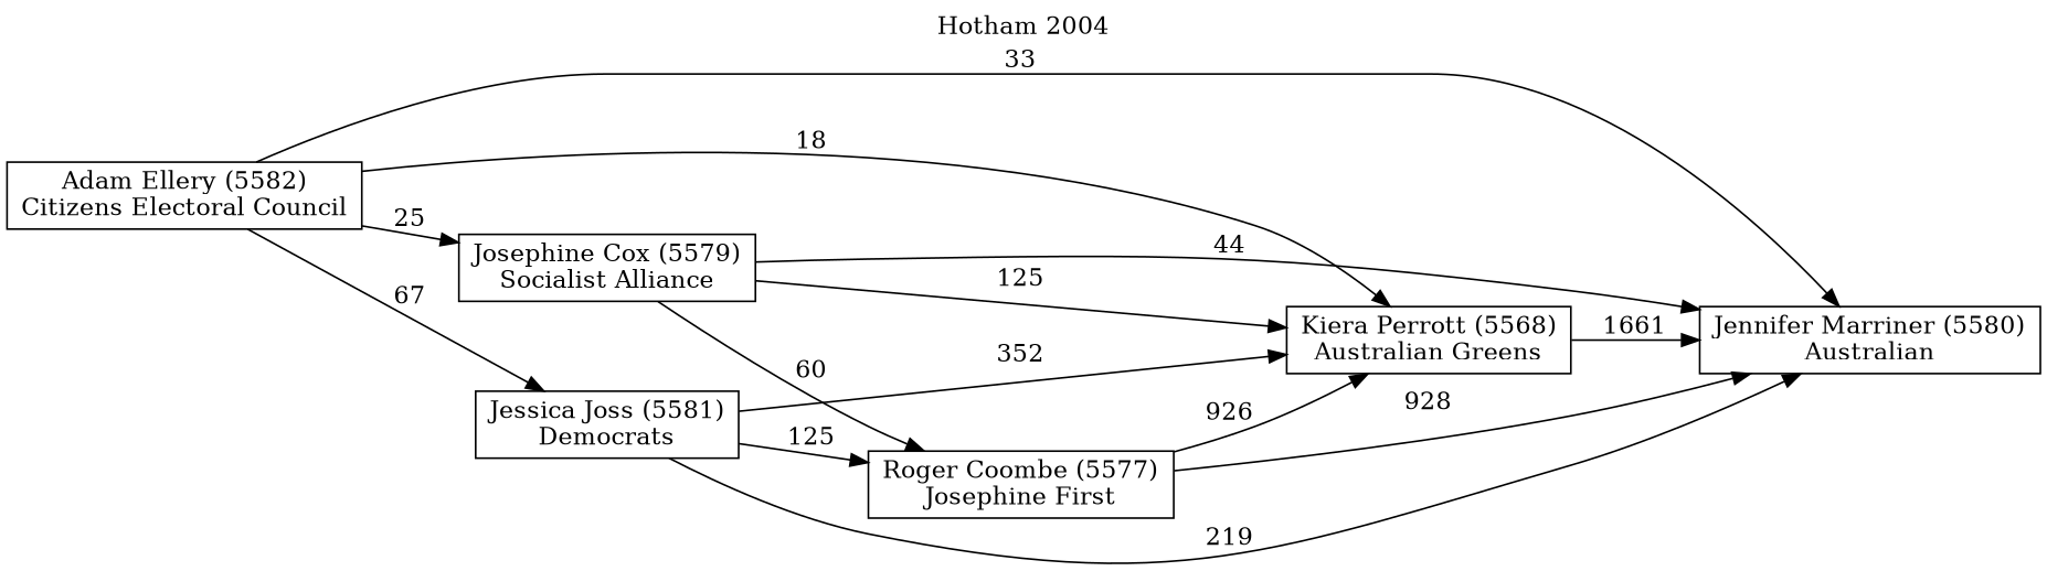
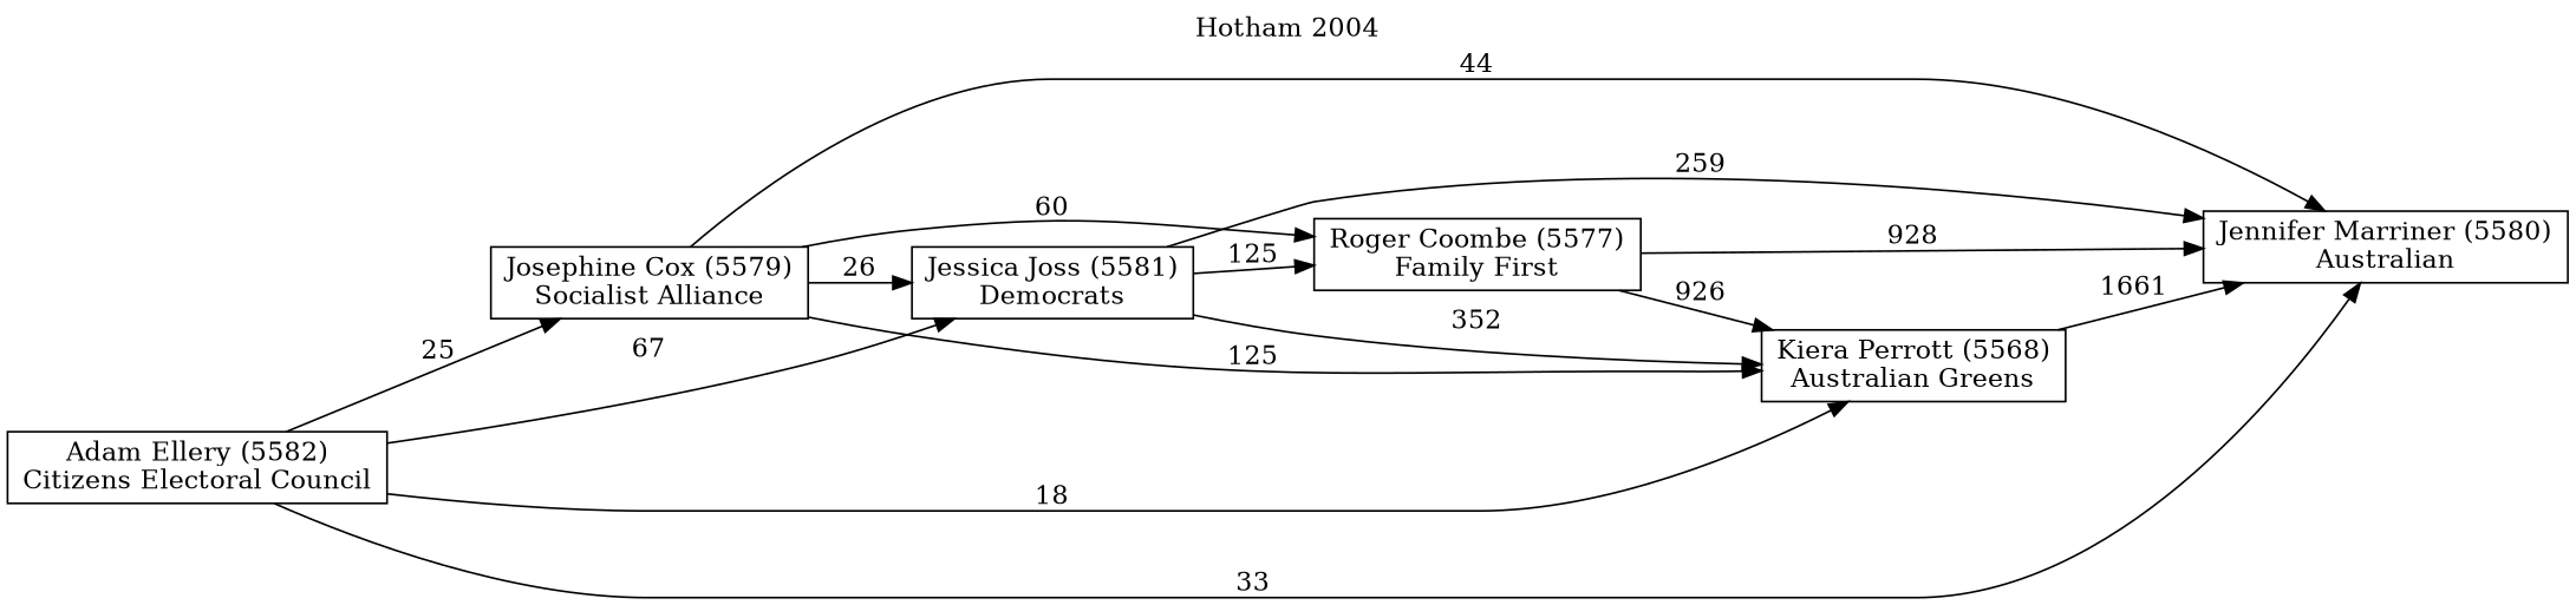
  digraph {
    label="Hotham 2004"
    labelloc=t
    mclimit=10
    rankdir=LR
    node [shape=box]
    n1 [label="Jennifer Marriner (5580)\nAustralian"]
    n2 [label="Kiera Perrott (5568)\nAustralian Greens"]
-   n3 [label="Roger Coombe (5577)\nJosephine First"]
+   n3 [label="Roger Coombe (5577)\nFamily First"]
    n4 [label="Jessica Joss (5581)\nDemocrats"]
    n5 [label="Josephine Cox (5579)\nSocialist Alliance"]
    n6 [label="Adam Ellery (5582)\nCitizens Electoral Council"]
    n2 -> n1 [label=1661]
    n3 -> n1 [label=928]
    n3 -> n2 [label=926]
-   n4 -> n1 [label=219]
+   n4 -> n1 [label=259]
    n4 -> n2 [label=352]
    n4 -> n3 [label=125]
    n5 -> n1 [label=44]
    n5 -> n2 [label=125]
    n5 -> n3 [label=60]
+   n5 -> n4 [label=26]
    n6 -> n1 [label=33]
    n6 -> n2 [label=18]
    n6 -> n4 [label=67]
    n6 -> n5 [label=25]
  }
